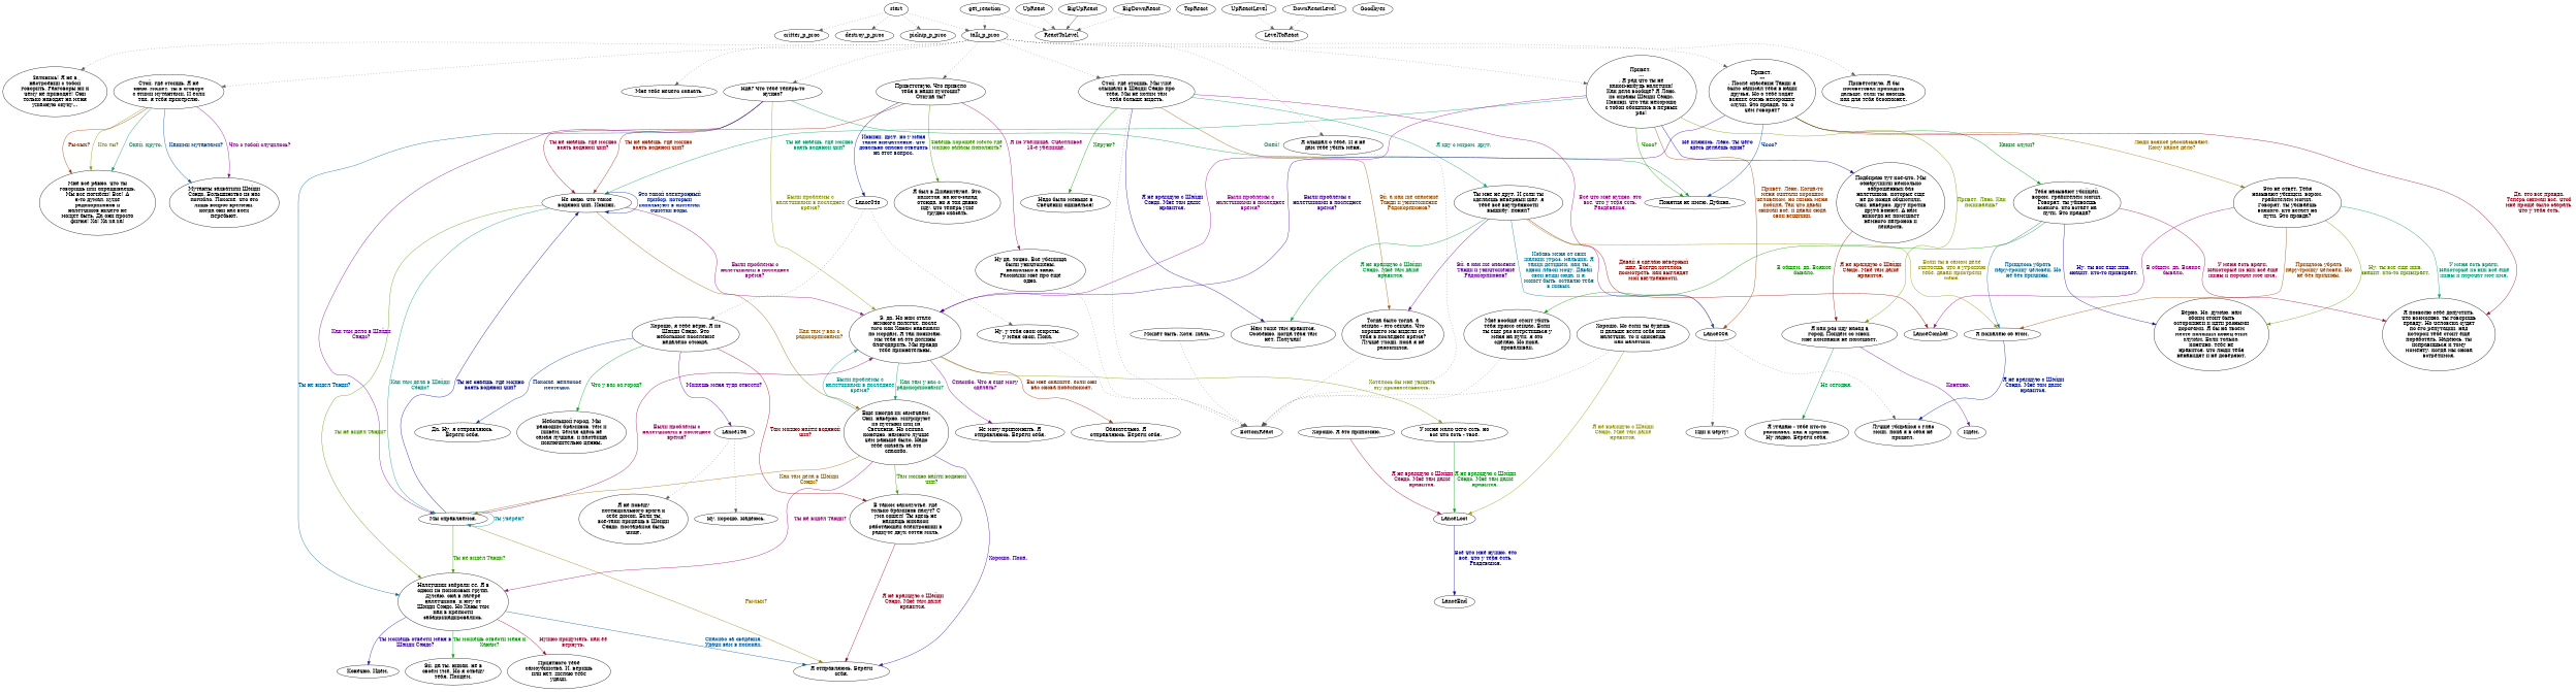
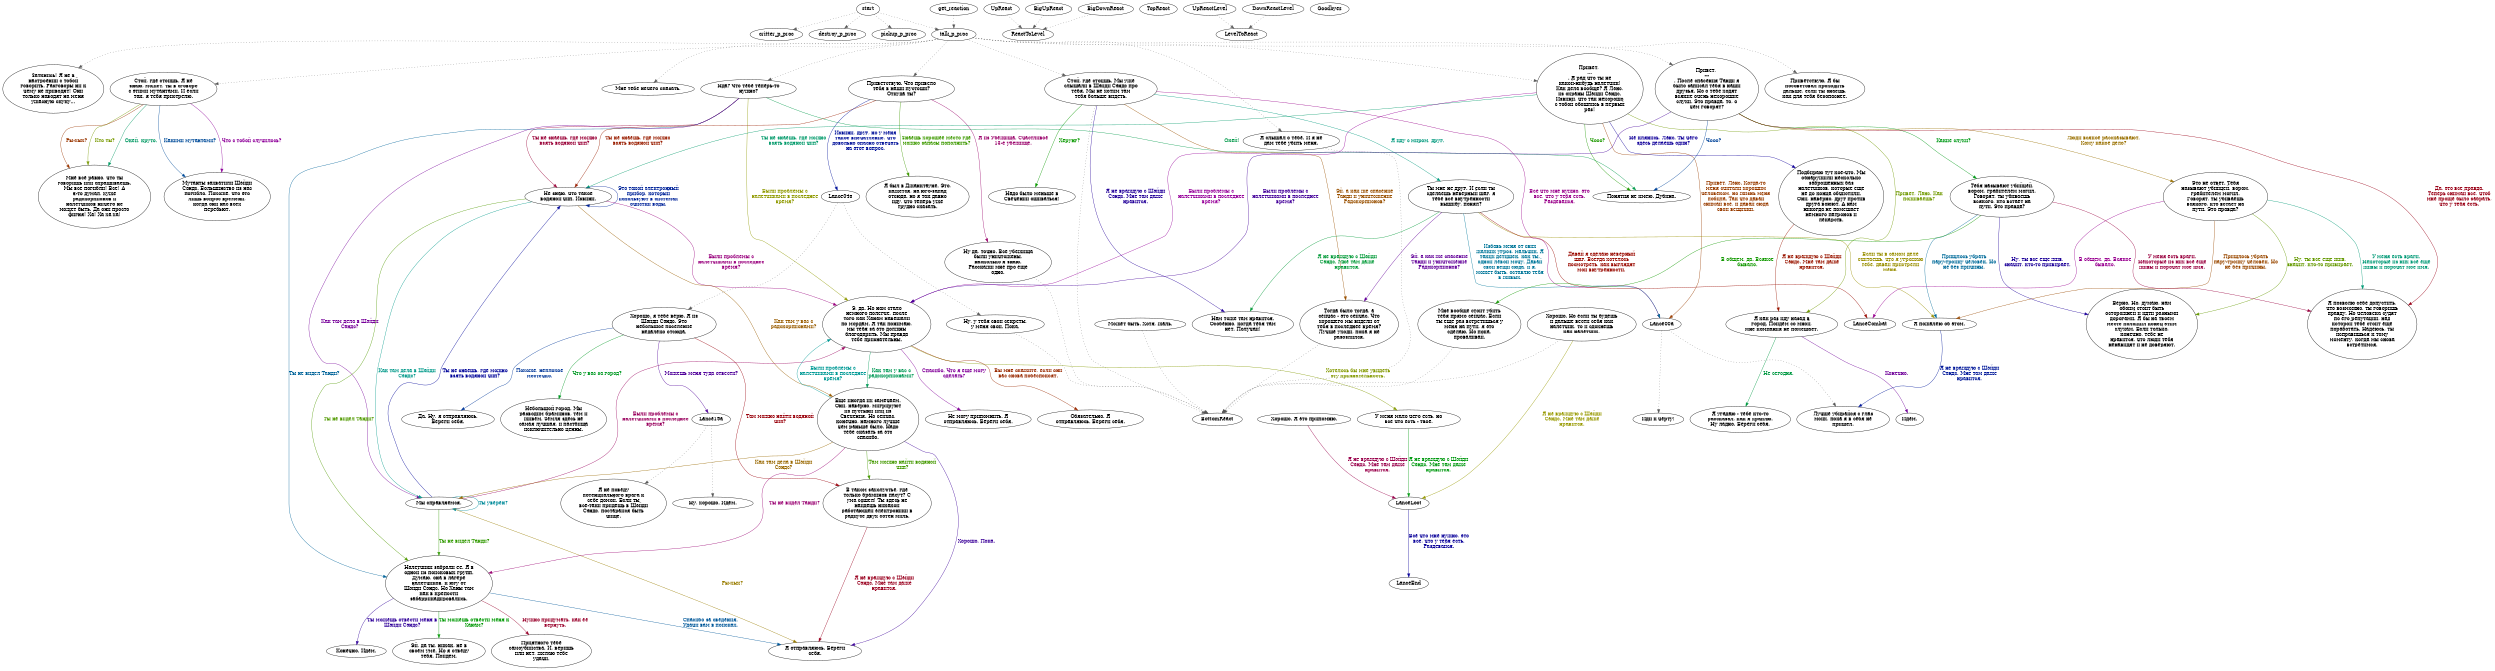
  digraph {
    node [color="#000000" fillcolor="#FFFFFF" style=filled]
    edge [color="#555555"]
    start
    critter_p_proc
    destroy_p_proc
    pickup_p_proc
    talk_p_proc
    n6 [label="Заткнись! Я не в\nнастроении с тобой\nговорить. Разговоры ни к\nчему не приводят! Они\nтолько наводят на меня\nужасную скуку..."]
    n7 [label="Стой, где стоишь. Я не\nзнаю, может, ты в сговоре\nс этими мутантами. И если\nтак, я тебя пристрелю."]
    n8 [label="Мне тебе нечего сказать."]
    n9 [label="Нда? Что тебе теперь-то\nнужно?"]
    n10 [label="Стой, где стоишь. Мы уже\nслышали в Шэйди Сэндс про\nтебя. Мы не хотим там\nтебя больше видеть."]
    n11 [label="Я слышал о тебе. И я не\nдам тебе убить меня."]
    n12 [label="Приветствую. Что привело\nтебя в наши пустоши?\nОткуда ты?"]
    n13 [label="Приветствую. Я бы\nпосоветовал проходить\nдальше, если ты знаешь,\nкак для тебя безопаснее."]
    n14 [label="Привет, \n---\n. Я рад что ты не\nкакой-нибудь налетчик!\nКак дела вообще? Я Лэнс,\nиз охраны Шэйди Сэндс.\nИзвини, что так нехорошо\nс тобой обошлись в первый\nраз!"]
    n15 [label="Привет, \n---\n. После спасения Танди я\nбыло записал тебя в наши\nдрузья. Но о тебе ходят\nвсякие очень нехорошие\nслухи. Это правда, то, о\nчем говорят?"]
    get_reaction
    ReactToLevel
    n18 [label="Мутанты захватили Шэйди\nСэндс. Большинство из нас\nпогибло. Похоже, что это\nлишь вопрос времени,\nкогда они нас всех\nперебьют."]
    n19 [label="Мне все равно, что ты\nговоришь или спрашиваешь.\nМы все погибли! Все! А\nя-то думал, хуже\nрадскорпионов и\nналетчиков ничего не\nможет быть. Да они просто\nфигня! Ха! Ха ха ха!"]
    n20 [label="Не знаю, что такое\nводяной чип. Извини."]
    n21 [label="Налетчики забрали ее. Я в\nодной из поисковых групп.\nДумаю, она в лагере\nналетчиков, к югу от\nШэйди Сэндс. Но Ханы там\nкак в крепости\nзабаррикадировались."]
    n22 [label="Э, да. Но нам стало\nнемного полегче, после\nтого как Ханам навешали\nпо мордам. Я так понимаю,\nмы тебя за это должны\nблагодарить. Мы правда\nтебе признательны."]
    n23 [label="Мы справляемся."]
    n24 [label="Понятия не имею. Дубина."]
    BottomReact
    Lance00a
    n27 [label="Ты мне не друг. И если ты\nсделаешь неверный шаг, я\nтебе все внутренности\nвышибу, понял?"]
    n28 [label="Тогда было тогда, а\nсейчас - это сейчас. Что\nхорошего мы видели от\nтебя в последнее время?\nЛучше уходи, пока я не\nразозлился."]
    n29 [label="Нам тоже там нравится.\nОсобенно, когда тебя там\nнет. Получай!"]
    n30 [label="Надо было меньше в\nСвечении ошиваться!"]
    Lance04a
    n32 [label="Я был в Джанктауне. Это,\nкажется, на юго-запад\nотсюда, но я так давно\nиду, что теперь уже\nтрудно сказать."]
    n33 [label="Ну да, точно. Все убежища\nбыли уничтожены,\nнасколько я знаю.\nРасскажи мне про еще\nодно."]
    n34 [label="Я как раз иду назад в\nгород. Пойдем со мной,\nмне компания не помешает."]
    n35 [label="Подбираю тут кое-что. Мы\nобнаружили несколько\nзаброшенных баз\nналетчиков, которые еще\nне до конца обчистили.\nОни, наверно, друг против\nдруга воюют. А нам\nникогда не помешает\nнемного патронов и\nлекарств."]
    n36 [label="Это не ответ. Тебя\nназывают убийцей, вором,\nграбителем могил.\nГоворят, ты убиваешь\nвсякого, кто встает на\nпути. Это правда?"]
    n37 [label="Тебя называют убийцей,\nвором, грабителем могил.\nГоворят, ты убиваешь\nвсякого, кто встает на\nпути. Это правда?"]
    n38 [label="Я позволю себе допустить,\nчто возможно, ты говоришь\nправду. Но человека судят\nпо его репутации, над\nкоторой тебе стоит еще\nпоработать. Надеюсь, ты\nисправишься к тому\nмоменту, когда мы снова\nвстретимся."]
    n39 [label="Еще иногда их замечаем.\nОни, наверно, мигрируют\nиз пустыни или из\nСвечения. Но сейчас,\nконечно, намного лучше\nчем раньше было. Надо\nтебе сказать за это\nспасибо."]
    n40 [label="Конечно. Идем."]
    n41 [label="Эй, да ты, никак, не в\nсвоем уме. Но я отведу\nтебя. Пойдем."]
    n42 [label="Приятного тебе\nсамоубийства. И, веришь\nили нет, желаю тебе\nудачи."]
    n43 [label="Я отправляюсь. Береги\nсебя."]
    n44 [label="У меня мало чего есть, но\nвсе что есть - твое."]
    n45 [label="Не могу припомнить. Я\nотправляюсь. Береги себя."]
    n46 [label="Обязательно. Я\nотправляюсь. Береги себя."]
    n47 [label="Иди к черту!"]
    n48 [label="Лучше убирайся с глаз\nмоих, пока я в себя не\nпришел."]
    n49 [label="Я пожалею об этом."]
    LanceCombat
    n51 [label="Хорошо, я тебе верю. Я из\nШэйди Сэндс. Это\nнебольшое поселение\nнедалеко отсюда."]
    n52 [label="Ну, у тебя свои секреты,\nу меня свои. Пока."]
    n53 [label="Идем."]
    n54 [label="Я угадаю - тебе кто-то\nрассказал, как я храплю.\nНу ладно. Береги себя."]
    n55 [label="Верно. Но, думаю, нам\nобоим стоит быть\nосторожней и идти разными\nдорогами. Я бы на твоем\nместе положил конец этим\nслухам. Если только,\nконечно, тебе не\nнравится, что люди тебя\nненавидят и не доверяют."]
    n56 [label="Мне вообще стоит убить\nтебя прямо сейчас. Если\nты еще раз встретишься у\nменя на пути, я это\nсделаю. Но пока,\nпроваливай."]
    n57 [label="Хорошо. Я это припомню."]
    LanceLoot
    LanceEnd
    n60 [label="В таком захолустье, где\nтолько браминов пасут? С\nума сошел! Ты здесь не\nнайдешь никакой\nработающей электроники в\nрадиусе двух сотен миль."]
    Lance19a
    n62 [label="Небольшой город. Мы\nразводим браминов, тем и\nживем. Земля здесь не\nсамая лучшая, и пастбища\nисключительно ценны."]
    n63 [label="Да. Ну, я отправляюсь.\nБереги себя."]
-   n64 [label="Ну, хорошо. Надеюсь."]
+   n64 [label="Ну, хорошо. Идем."]
    n65 [label="Я не поведу\nпотенциального врага к\nсебе домой. Если ты\nвсе-таки придешь в Шэйди\nСэндс, постарайся быть\nчище."]
    n66 [label="Может быть. Хотя, жаль."]
    n67 [label="Хорошо. Но если ты будешь\nи дальше вести себя как\nналетчик, то и сдохнешь\nкак налетчик."]
    UpReact
    TopReact
    BigUpReact
    BigDownReact
    UpReactLevel
    LevelToReact
    DownReactLevel
    Goodbyes
    start -> critter_p_proc [style=dotted]
    start -> destroy_p_proc [style=dotted]
    start -> pickup_p_proc [style=dotted]
    start -> talk_p_proc [style=dotted]
    talk_p_proc -> n6 [style=dotted]
    talk_p_proc -> n7 [style=dotted]
    talk_p_proc -> n8 [style=dotted]
    talk_p_proc -> n9 [style=dotted]
    talk_p_proc -> n10 [style=dotted]
    talk_p_proc -> n11 [style=dotted]
    talk_p_proc -> n12 [style=dotted]
    talk_p_proc -> n13 [style=dotted]
    talk_p_proc -> n14 [style=dotted]
    talk_p_proc -> n15 [style=dotted]
    n7 -> n18 [color="#004B99" fontcolor="#004B99" label="Какими мутантами?"]
    n7 -> n18 [color="#8E0099" fontcolor="#8E0099" label="Что с тобой случилось?"]
    n7 -> n19 [color="#779900" fontcolor="#779900" label="Кто ты?"]
    n7 -> n19 [color="#009962" fontcolor="#009962" label="Окей, круто."]
    n7 -> n19 [color="#993500" fontcolor="#993500" label="Ры-хых?"]
    n9 -> n20 [color="#990036" fontcolor="#990036" label="Ты не знаешь, где можно\nвзять водяной чип?"]
    n9 -> n21 [color="#006399" fontcolor="#006399" label="Ты не видел Танди?"]
    n9 -> n22 [color="#8F9900" fontcolor="#8F9900" label="Были проблемы с\nналетчиками в последнее\nвремя?"]
    n9 -> n23 [color="#760099" fontcolor="#760099" label="Как там дела в Шэйди\nСэндс?"]
    n9 -> n24 [color="#009949" fontcolor="#009949" label="Окей!"]
    n10 -> BottomReact [style=dotted]
    n10 -> Lance00a [color="#990089" fontcolor="#990089" label="Все что мне нужно, это\nвсе, что у тебя есть.\nРаздевайся."]
    n10 -> n27 [color="#00997D" fontcolor="#00997D" label="Я иду с миром, друг."]
    n10 -> n28 [color="#995000" fontcolor="#995000" label="Эй, а как же спасение\nТанди и уничтожение\nРадскорпионов?"]
    n10 -> n29 [color="#230099" fontcolor="#230099" label="Я не враждую с Шэйди\nСэндс. Мне там даже\nнравится."]
    n10 -> n30 [color="#099900" fontcolor="#099900" label="Херунг?"]
    n11 -> BottomReact [style=dotted]
    n12 -> n20 [color="#991D00" fontcolor="#991D00" label="Ты не знаешь, где можно\nвзять водяной чип?"]
    n12 -> Lance04a [color="#001099" fontcolor="#001099" label="Извини, друг, но у меня\nтакое впечатление, что\nдовольно опасно отвечать\nна этот вопрос."]
    n12 -> n32 [color="#3D9900" fontcolor="#3D9900" label="Знаешь хорошее место где\nможно запасы пополнить?"]
    n12 -> n33 [color="#990069" fontcolor="#990069" label="Я из Убежища. Счастливое\n13-е убежище."]
    n14 -> n20 [color="#009969" fontcolor="#009969" label="Ты не знаешь, где можно\nвзять водяной чип?"]
    n14 -> n22 [color="#960099" fontcolor="#960099" label="Были проблемы с\nналетчиками в последнее\nвремя?"]
    n14 -> n24 [color="#1D9900" fontcolor="#1D9900" label="Чооо?"]
    n14 -> Lance00a [color="#993C00" fontcolor="#993C00" label="Привет, Лэнс. Когда-то\nменя считали хорошим\nчеловеком, но жизнь меня\nпобила. Так что давай\nснимай все, и давай сюда\nсвои вещички."]
    n14 -> n34 [color="#709900" fontcolor="#709900" label="Привет, Лэнс. Как\nпоживаешь?"]
    n14 -> n35 [color="#100099" fontcolor="#100099" label="Не клянись, Лэнс. Ты чего\nздесь делаешь один?"]
    n15 -> n22 [color="#430099" fontcolor="#430099" label="Были проблемы с\nналетчиками в последнее\nвремя?"]
    n15 -> n24 [color="#004399" fontcolor="#004399" label="Чооо?"]
    n15 -> n36 [color="#997000" fontcolor="#997000" label="Люди всякое рассказывают.\nКому какое дело?"]
    n15 -> n37 [color="#009916" fontcolor="#009916" label="Какие слухи?"]
    n15 -> n38 [color="#990016" fontcolor="#990016" label="Да, это все правда.\nТеперь снимай все, чтоб\nмне проще было забрать,\nчто у тебя есть."]
    get_reaction -> talk_p_proc [style=dotted]
-   get_reaction -> ReactToLevel [style=dotted]
    n20 -> n20 [color="#002399" fontcolor="#002399" label="Это такой электронный\nприбор, который\nиспользуют в системах\nочистки воды."]
    n20 -> n21 [color="#509900" fontcolor="#509900" label="Ты не видел Танди?"]
    n20 -> n22 [color="#99007D" fontcolor="#99007D" label="Были проблемы с\nналетчиками в последнее\nвремя?"]
    n20 -> n23 [color="#009989" fontcolor="#009989" label="Как там дела в Шэйди\nСэндс?"]
    n20 -> n39 [color="#995C00" fontcolor="#995C00" label="Как там у вас с\nрадскорпионами?"]
    n21 -> n40 [color="#2F0099" fontcolor="#2F0099" label="Ты можешь отвести меня в\nШэйди Сэндс?"]
    n21 -> n41 [color="#009903" fontcolor="#009903" label="Ты можешь отвести меня к\nХанам?"]
    n21 -> n42 [color="#99002A" fontcolor="#99002A" label="Нужно придумать, как ее\nвернуть."]
    n21 -> n43 [color="#005799" fontcolor="#005799" label="Спасибо за сведения.\nУдачи вам в поисках."]
    n22 -> n39 [color="#009955" fontcolor="#009955" label="Как там у вас с\nрадскорпионами?"]
    n22 -> n44 [color="#839900" fontcolor="#839900" label="Хотелось бы мне увидеть\nэту признательность."]
    n22 -> n45 [color="#820099" fontcolor="#820099" label="Спасибо. Что я еще могу\nсделать?"]
    n22 -> n46 [color="#992900" fontcolor="#992900" label="Вы мне скажите, если они\nвас снова побеспокоят."]
    n23 -> n20 [color="#000499" fontcolor="#000499" label="Ты не знаешь, где можно\nвзять водяной чип?"]
    n23 -> n21 [color="#309900" fontcolor="#309900" label="Ты не видел Танди?"]
    n23 -> n22 [color="#99005D" fontcolor="#99005D" label="Были проблемы с\nналетчиками в последнее\nвремя?"]
    n23 -> n23 [color="#008A99" fontcolor="#008A99" label="Ты уверен?"]
    n23 -> n43 [color="#997C00" fontcolor="#997C00" label="Ры-хых?"]
    Lance00a -> n47 [style=dotted]
    Lance00a -> n48 [style=dotted]
    n27 -> Lance00a [color="#007699" fontcolor="#007699" label="Избавь меня от свих\nжалких угроз, мальчик. Я\nтаких детишек, как ты,\nодной левой мочу. Давай\nсвои вещи сюда, и я,\nможет быть, оставлю тебя\nв живых."]
    n27 -> n28 [color="#620099" fontcolor="#620099" label="Эй, а как же спасение\nТанди и уничтожение\nРадскорпионов?"]
    n27 -> n29 [color="#009936" fontcolor="#009936" label="Я не враждую с Шэйди\nСэндс. Мне там даже\nнравится."]
    n27 -> n49 [color="#998F00" fontcolor="#998F00" label="Если ты в самом деле\nсчитаешь, что я угрожаю\nтебе, давай пристрели\nменя."]
    n27 -> LanceCombat [color="#990900" fontcolor="#990900" label="Давай я сделаю неверный\nшаг. Всегда хотелось\nпосмотреть, как выглядят\nмои внутренности."]
    n28 -> BottomReact [style=dotted]
    Lance04a -> n51 [style=dotted]
    Lance04a -> n52 [style=dotted]
    n33 -> BottomReact [style=dotted]
    n34 -> n53 [color="#6F0099" fontcolor="#6F0099" label="Конечно."]
    n34 -> n54 [color="#009942" fontcolor="#009942" label="Не сегодня."]
    n35 -> n34 [color="#991500" fontcolor="#991500" label="Я не враждую с Шэйди\nСэндс. Мне там даже\nнравится."]
    n36 -> n38 [color="#009975" fontcolor="#009975" label="У меня есть враги.\nНекоторые из них все еще\nживы и порочат мое имя."]
    n36 -> n49 [color="#994800" fontcolor="#994800" label="Пришлось убрать\nпару-тройку человек. Но\nне без причины."]
    n36 -> LanceCombat [color="#990090" fontcolor="#990090" label="В общем, да. Всякое\nбывало."]
    n36 -> n55 [color="#649900" fontcolor="#649900" label="Ну, ты все еще жив,\nзначит, кто-то привирает."]
    n37 -> n38 [color="#99003E" fontcolor="#99003E" label="У меня есть враги.\nНекоторые из них все еще\nживы и порочат мое имя."]
    n37 -> n49 [color="#006A99" fontcolor="#006A99" label="Пришлось убрать\nпару-тройку человек. Но\nне без причины."]
    n37 -> n55 [color="#1C0099" fontcolor="#1C0099" label="Ну, ты все еще жив,\nзначит, кто-то привирает."]
    n37 -> n56 [color="#119900" fontcolor="#119900" label="В общем, да. Всякое\nбывало."]
    n39 -> n21 [color="#990071" fontcolor="#990071" label="Ты не видел Танди?"]
    n39 -> n22 [color="#009995" fontcolor="#009995" label="Были проблемы с\nналетчиками в последнее\nвремя?"]
    n39 -> n23 [color="#996800" fontcolor="#996800" label="Как там дела в Шэйди\nСэндс?"]
    n39 -> n43 [color="#3B0099" fontcolor="#3B0099" label="Хорошо. Пока."]
    n39 -> n60 [color="#449900" fontcolor="#449900" label="Там можно найти водяной\nчип?"]
    n44 -> LanceLoot [color="#00990F" fontcolor="#00990F" label="Я не враждую с Шэйди\nСэндс. Мне там даже\nнравится."]
    n49 -> n48 [color="#001799" fontcolor="#001799" label="Я не враждую с Шэйди\nСэндс. Мне там даже\nнравится."]
    n51 -> n60 [color="#99000A" fontcolor="#99000A" label="Там можно найти водяной\nчип?"]
    n51 -> Lance19a [color="#4F0099" fontcolor="#4F0099" label="Можешь меня туда отвести?"]
    n51 -> n62 [color="#009922" fontcolor="#009922" label="Что у вас за город?"]
    n51 -> n63 [color="#003799" fontcolor="#003799" label="Похоже, неплохое\nместечко."]
    n52 -> BottomReact [style=dotted]
    n56 -> BottomReact [style=dotted]
    n57 -> LanceLoot [color="#99004A" fontcolor="#99004A" label="Я не враждую с Шэйди\nСэндс. Мне там даже\nнравится."]
    LanceLoot -> LanceEnd [color="#080099" fontcolor="#080099" label="Все что мне нужно, это\nвсе, что у тебя есть.\nРаздевайся."]
    n60 -> n43 [color="#99001E" fontcolor="#99001E" label="Я не враждую с Шэйди\nСэндс. Мне там даже\nнравится."]
    Lance19a -> n64 [style=dotted]
    Lance19a -> n65 [style=dotted]
    n66 -> BottomReact [style=dotted]
    n67 -> BottomReact [style=dotted]
    n67 -> LanceLoot [color="#979900" fontcolor="#979900" label="Я не враждую с Шэйди\nСэндс. Мне там даже\nнравится."]
    UpReact -> ReactToLevel [style=dotted]
-   BigUpReact -> ReactToLevel [style=solid]
+   BigUpReact -> ReactToLevel [style=dotted]
    BigDownReact -> ReactToLevel [style=dotted]
    UpReactLevel -> LevelToReact [style=dotted]
    DownReactLevel -> LevelToReact [style=dotted]
  }
